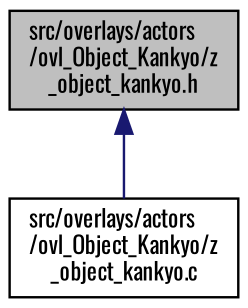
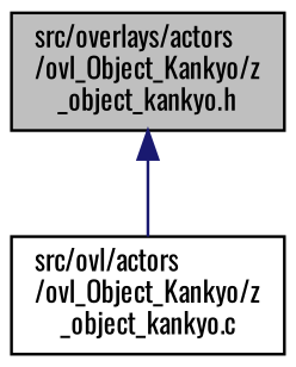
  digraph {
    fontname=Oswald
    node [color=black fontname=Oswald fontsize=10 shape=record style=filled]
    n1 [fillcolor=grey75 fontcolor=black height=0.2 label="src/overlays/actors\l/ovl_Object_Kankyo/z\l_object_kankyo.h" width=0.4]
-   n2 [fillcolor=white height=0.2 label="src/overlays/actors\l/ovl_Object_Kankyo/z\l_object_kankyo.c" width=0.4]
+   n2 [fillcolor=white height=0.2 label="src/ovl/actors\l/ovl_Object_Kankyo/z\l_object_kankyo.c" width=0.4]
    n1 -> n2 [color=midnightblue dir=back fontname=Oswald fontsize=10 labelfontname=Helvetica labelfontsize=10 style=solid]
  }
